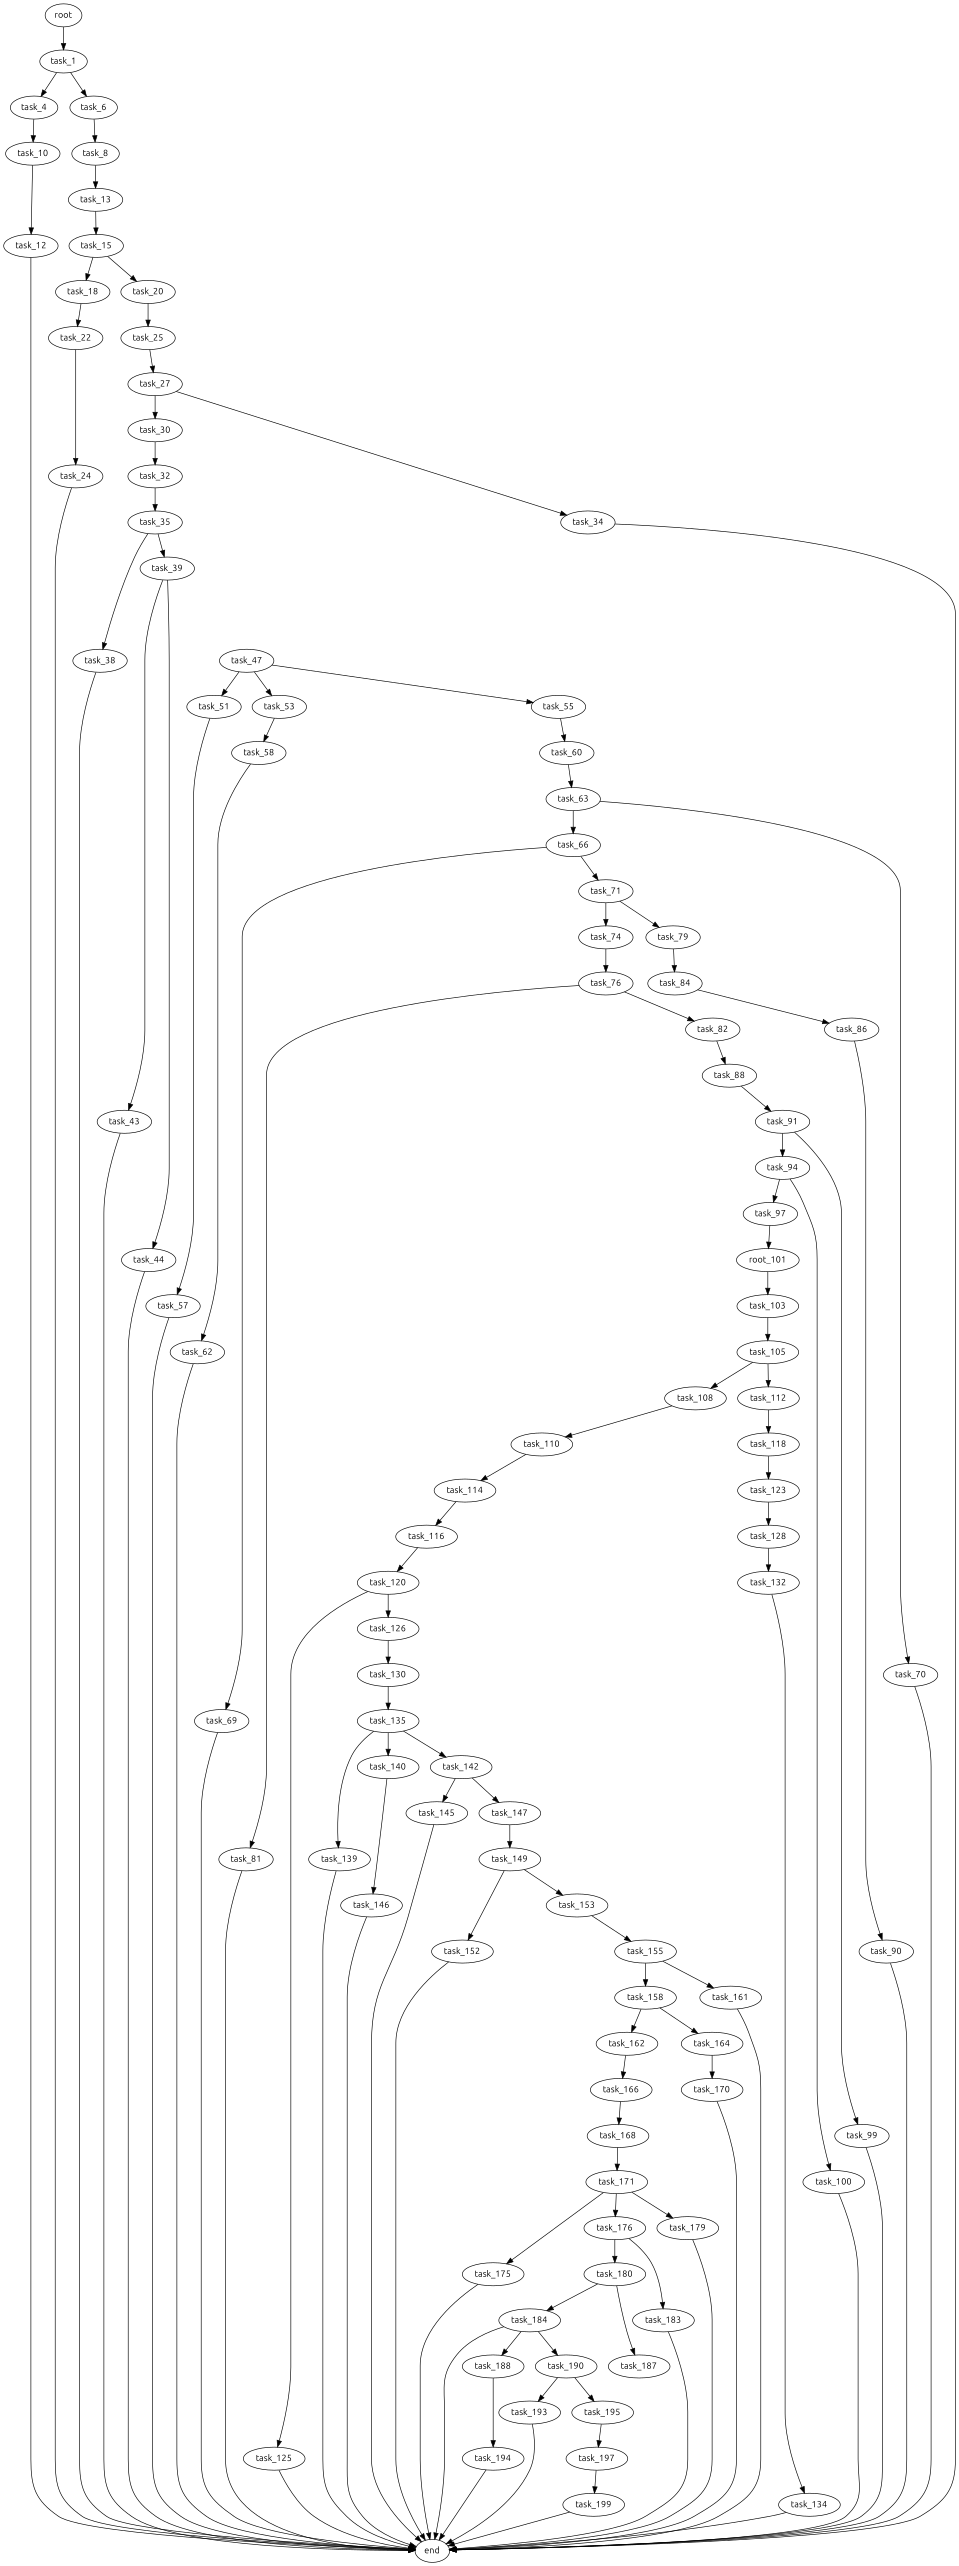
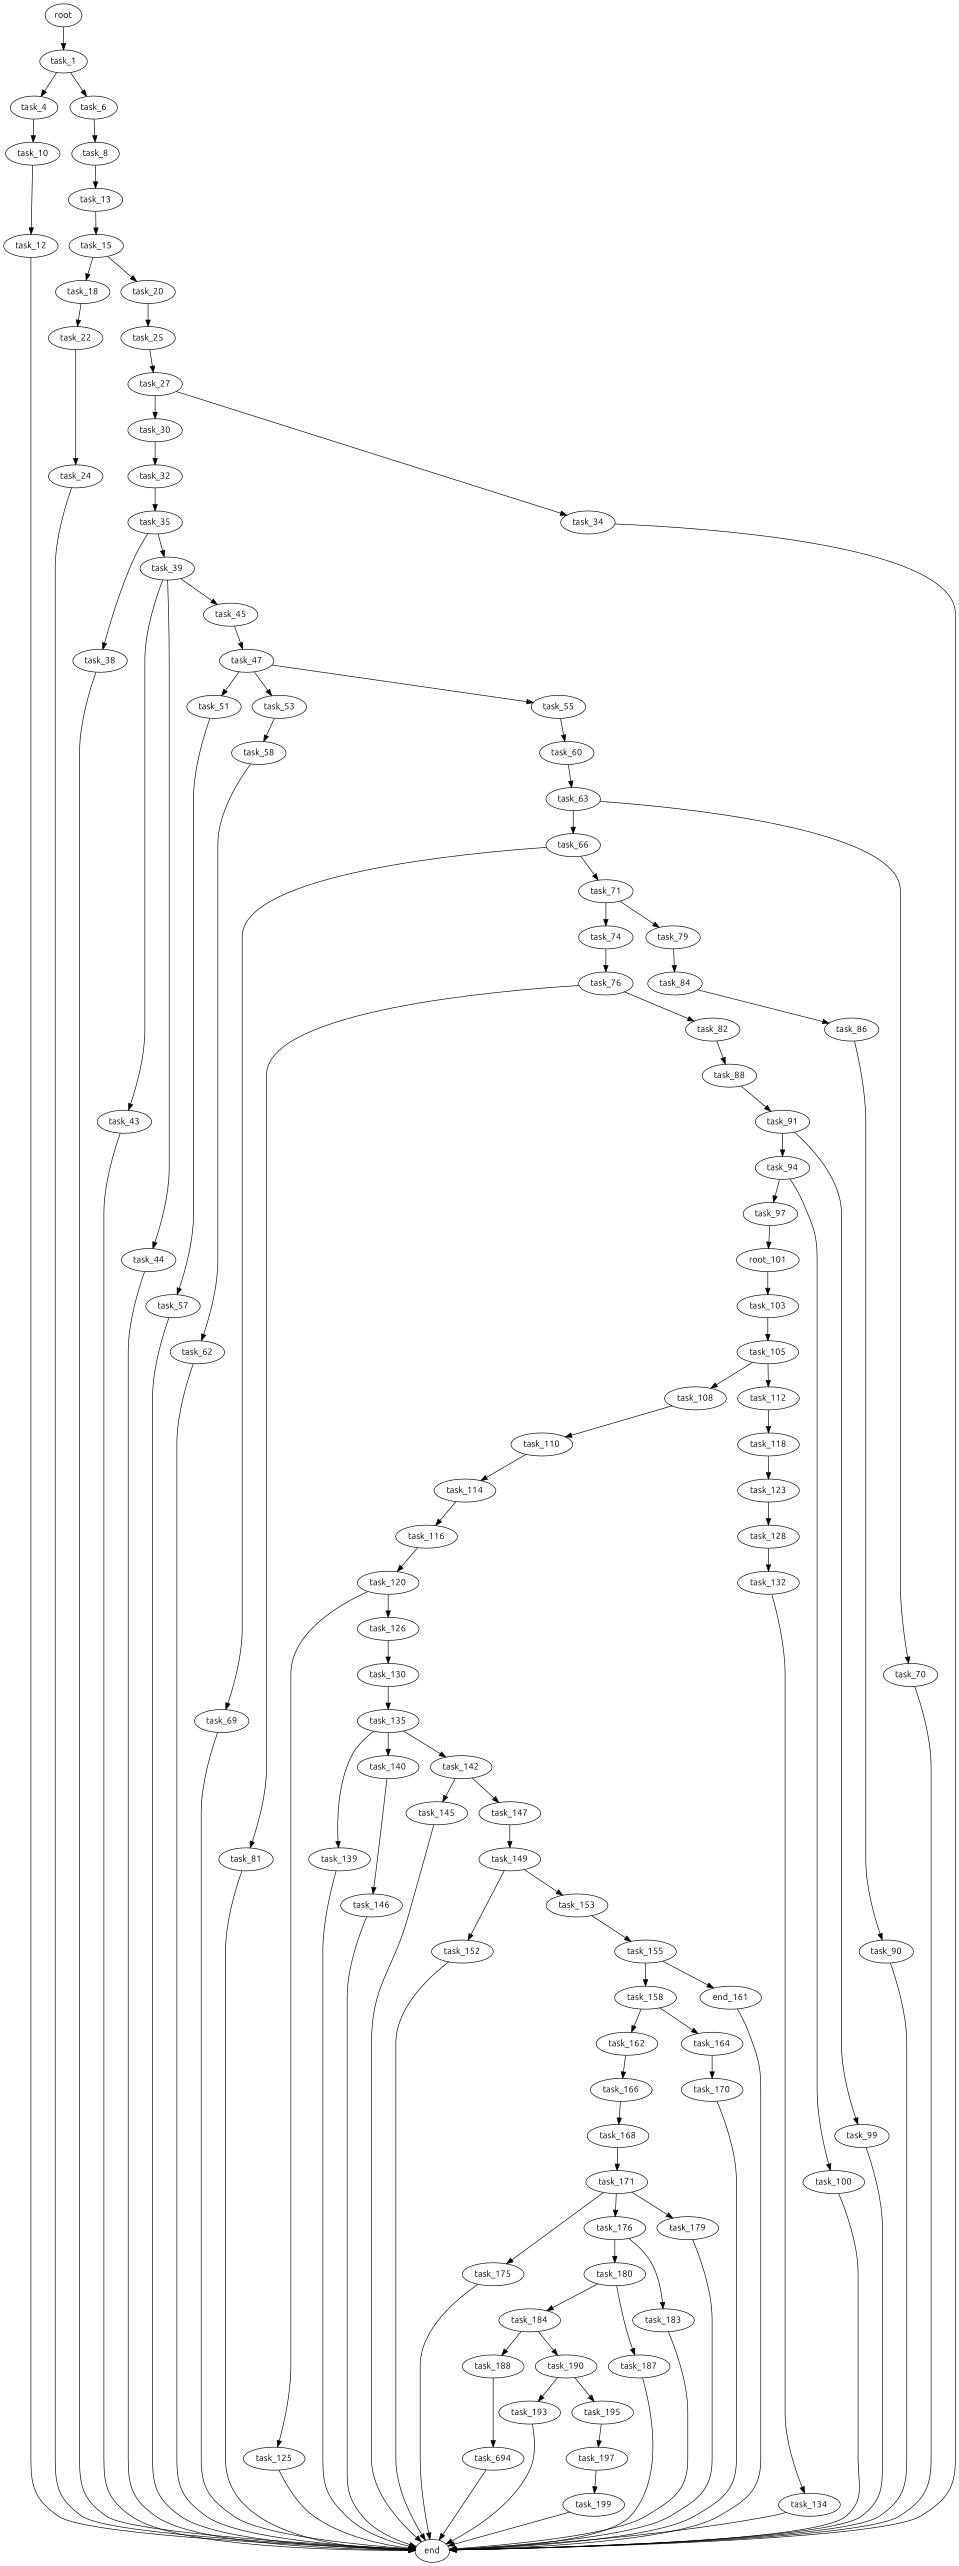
  digraph {
    fontname=Ubuntu
    node [fontname=Ubuntu]
    edge [fontname=Ubuntu]
    root
    task_1
    task_4
    task_6
    task_10
    task_8
    task_12
    task_13
    end
    task_15
    task_18
    task_20
    task_22
    task_25
    task_24
    task_27
    task_30
    task_34
    task_32
    task_35
    task_38
    task_39
    task_43
    task_44
+   task_45
    task_47
    task_51
    task_53
    task_55
    task_57
    task_58
    task_60
    task_62
    task_63
    task_66
    task_70
    task_69
    task_71
    task_74
    task_79
    task_76
    task_84
    task_81
    task_82
    task_86
    task_88
    task_91
    task_90
    task_94
    task_99
    task_97
    task_100
    n53 [label=root_101]
    task_103
    task_105
    task_108
    task_112
    task_110
    task_118
    task_114
    task_123
    task_116
    task_120
    task_128
    task_125
    task_126
    task_130
    task_132
    task_135
    task_134
    task_139
    task_140
    task_142
    task_146
    task_145
    task_147
    task_149
    task_152
    task_153
    task_155
    task_158
-   task_161
+   task_161 [label=end_161]
    task_162
    task_164
    task_166
    task_170
    task_168
    task_171
    task_175
    task_176
    task_179
    task_180
    task_183
    task_184
    task_187
    task_188
    task_190
-   task_194
+   task_194 [label=task_694]
    task_193
    task_195
    task_197
    task_199
    root -> task_1
    task_1 -> task_4
    task_1 -> task_6
    task_4 -> task_10
    task_6 -> task_8
    task_10 -> task_12
    task_8 -> task_13
    task_12 -> end
    task_13 -> task_15
    task_15 -> task_18
    task_15 -> task_20
    task_18 -> task_22
    task_20 -> task_25
    task_22 -> task_24
    task_25 -> task_27
    task_24 -> end
    task_27 -> task_30
    task_27 -> task_34
    task_30 -> task_32
    task_34 -> end
    task_32 -> task_35
    task_35 -> task_38
    task_35 -> task_39
    task_38 -> end
    task_39 -> task_43
    task_39 -> task_44
+   task_39 -> task_45
    task_43 -> end
    task_44 -> end
+   task_45 -> task_47
    task_47 -> task_51
    task_47 -> task_53
    task_47 -> task_55
    task_51 -> task_57
    task_53 -> task_58
    task_55 -> task_60
    task_57 -> end
    task_58 -> task_62
    task_60 -> task_63
    task_62 -> end
    task_63 -> task_66
    task_63 -> task_70
    task_66 -> task_69
    task_66 -> task_71
    task_70 -> end
    task_69 -> end
    task_71 -> task_74
    task_71 -> task_79
    task_74 -> task_76
    task_79 -> task_84
    task_76 -> task_81
    task_76 -> task_82
    task_84 -> task_86
    task_81 -> end
    task_82 -> task_88
    task_86 -> task_90
    task_88 -> task_91
    task_91 -> task_94
    task_91 -> task_99
    task_90 -> end
    task_94 -> task_97
    task_94 -> task_100
    task_99 -> end
    task_97 -> n53
    task_100 -> end
    n53 -> task_103
    task_103 -> task_105
    task_105 -> task_108
    task_105 -> task_112
    task_108 -> task_110
    task_112 -> task_118
    task_110 -> task_114
    task_118 -> task_123
    task_114 -> task_116
    task_123 -> task_128
    task_116 -> task_120
    task_120 -> task_125
    task_120 -> task_126
    task_128 -> task_132
    task_125 -> end
    task_126 -> task_130
    task_130 -> task_135
    task_132 -> task_134
    task_135 -> task_139
    task_135 -> task_140
    task_135 -> task_142
    task_134 -> end
    task_139 -> end
    task_140 -> task_146
    task_142 -> task_145
    task_142 -> task_147
    task_146 -> end
    task_145 -> end
    task_147 -> task_149
    task_149 -> task_152
    task_149 -> task_153
    task_152 -> end
    task_153 -> task_155
    task_155 -> task_158
    task_155 -> task_161
    task_158 -> task_162
    task_158 -> task_164
    task_161 -> end
    task_162 -> task_166
    task_164 -> task_170
    task_166 -> task_168
    task_170 -> end
    task_168 -> task_171
    task_171 -> task_175
    task_171 -> task_176
    task_171 -> task_179
    task_175 -> end
    task_176 -> task_180
    task_176 -> task_183
    task_179 -> end
    task_180 -> task_184
    task_180 -> task_187
    task_183 -> end
    task_184 -> task_188
    task_184 -> task_190
-   task_184 -> end
+   task_187 -> end
    task_188 -> task_194
    task_190 -> task_193
    task_190 -> task_195
    task_194 -> end
    task_193 -> end
    task_195 -> task_197
    task_197 -> task_199
    task_199 -> end
  }
